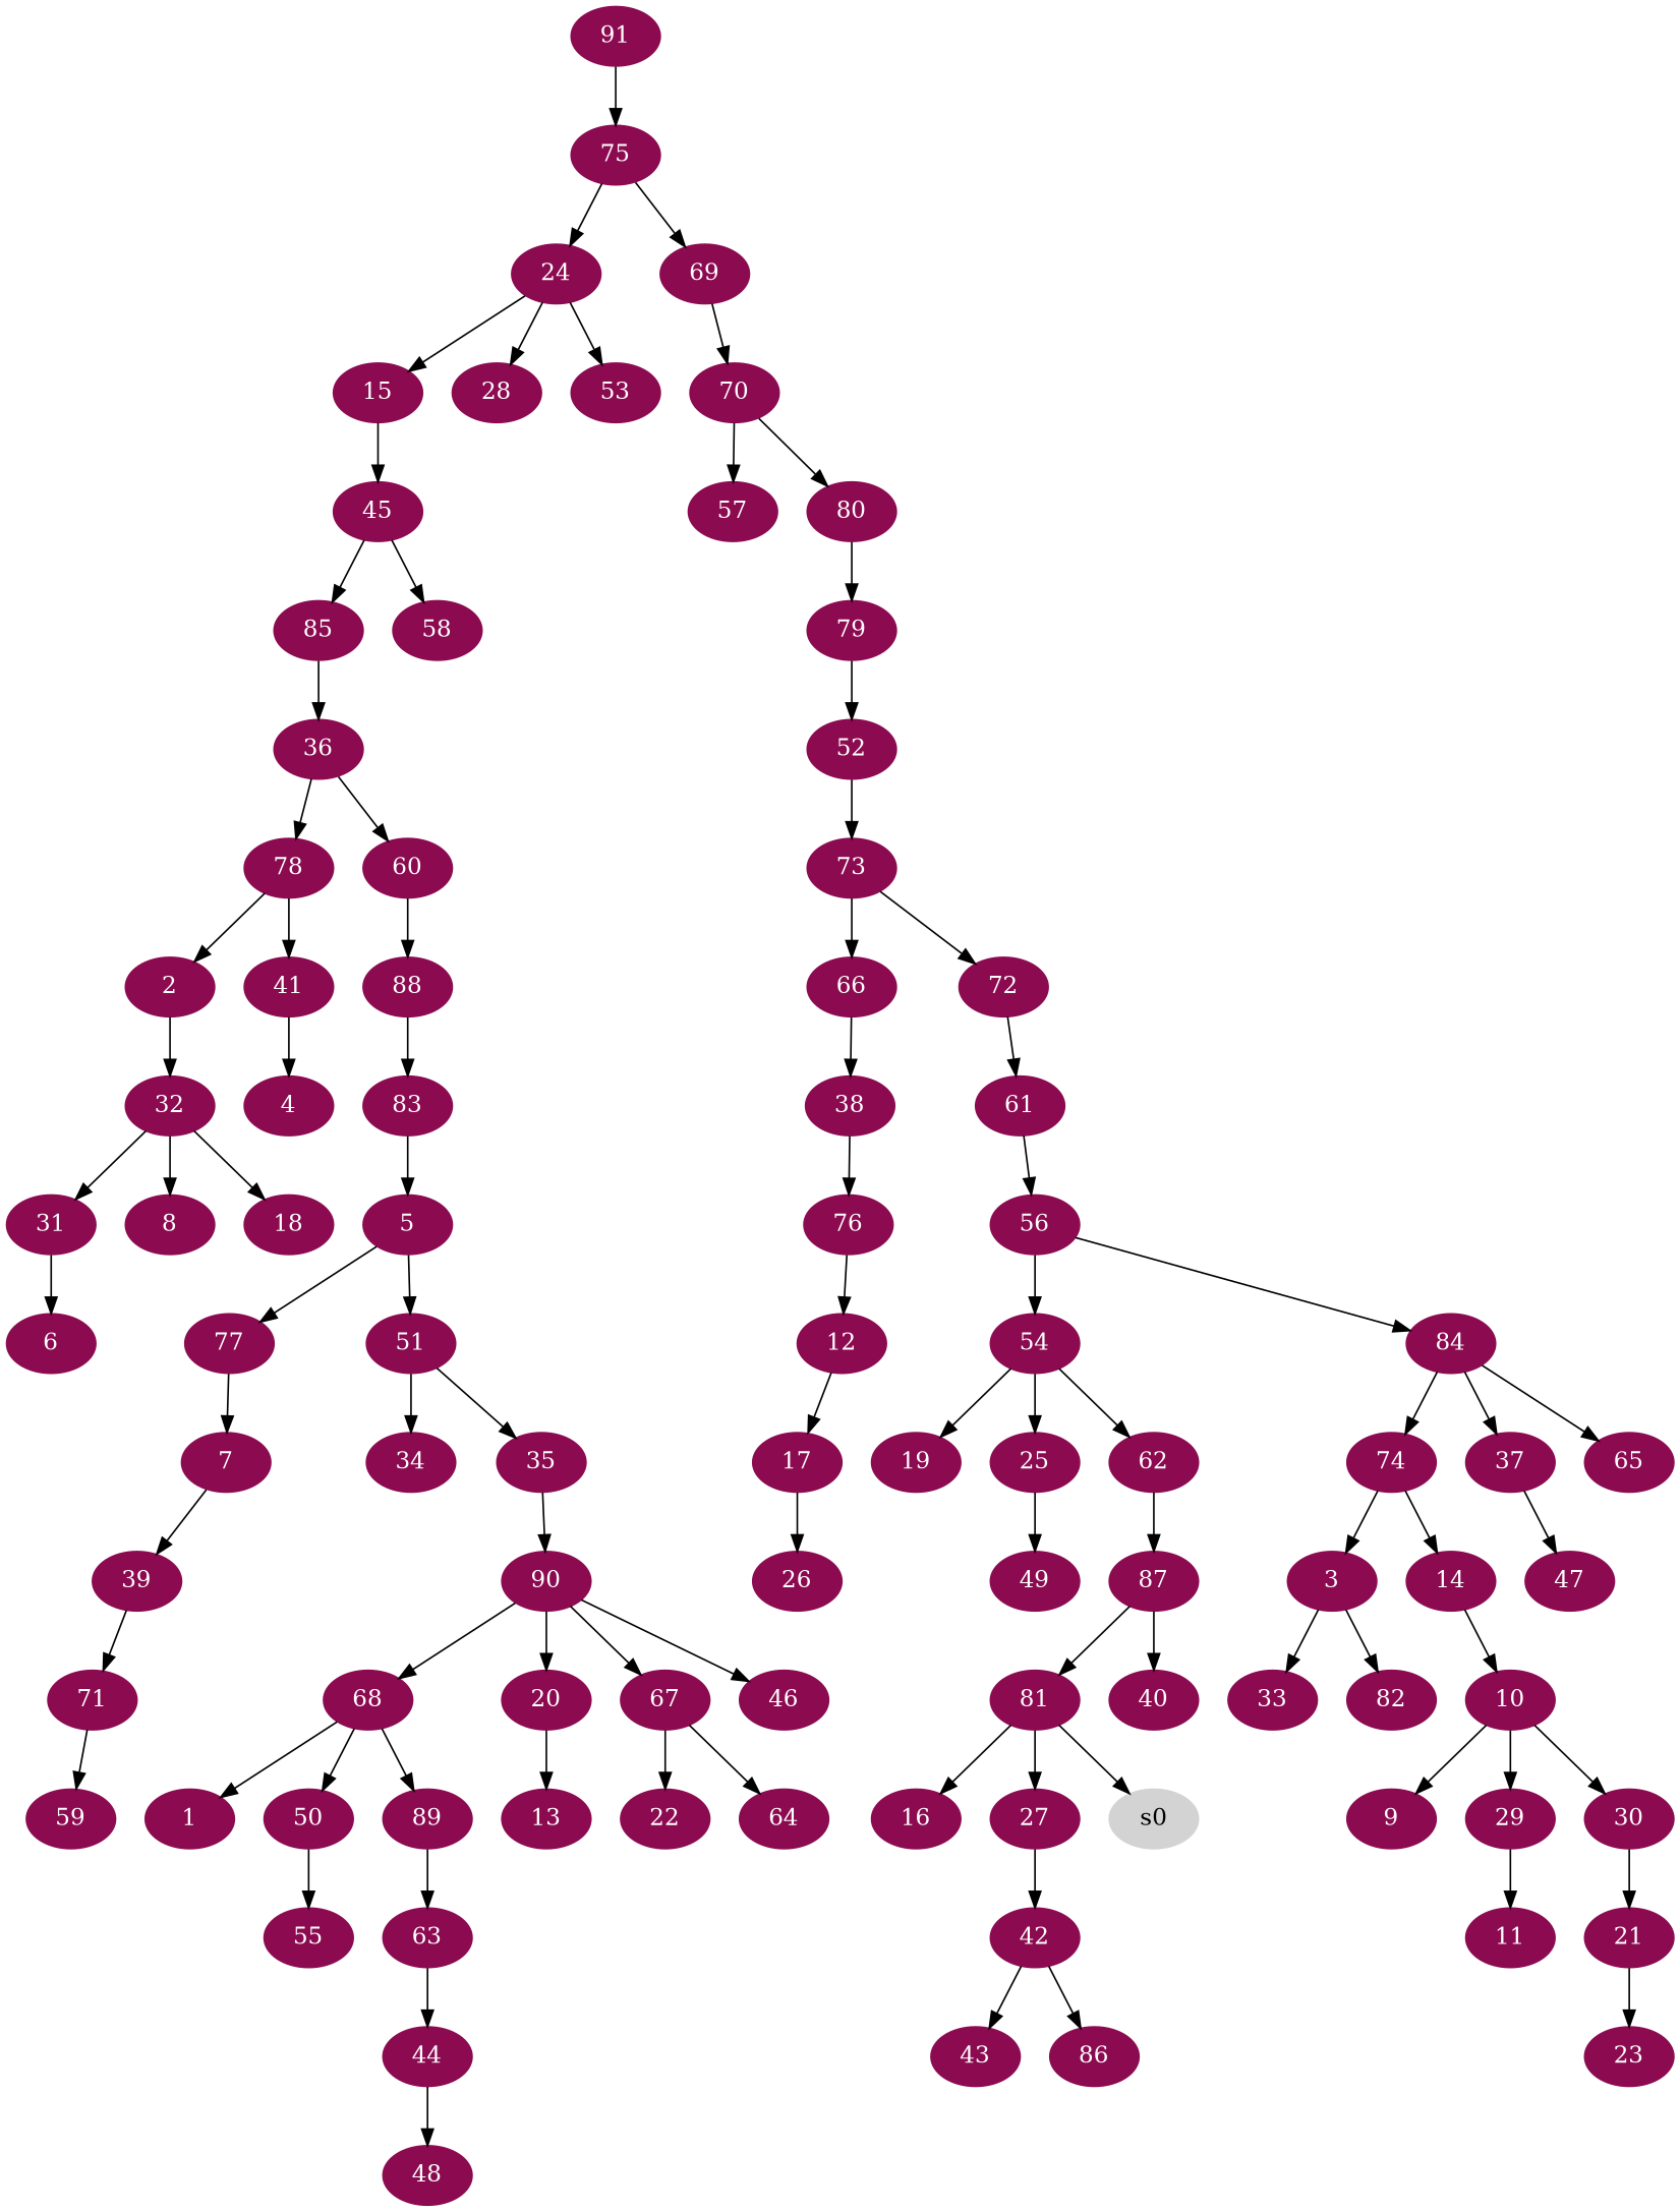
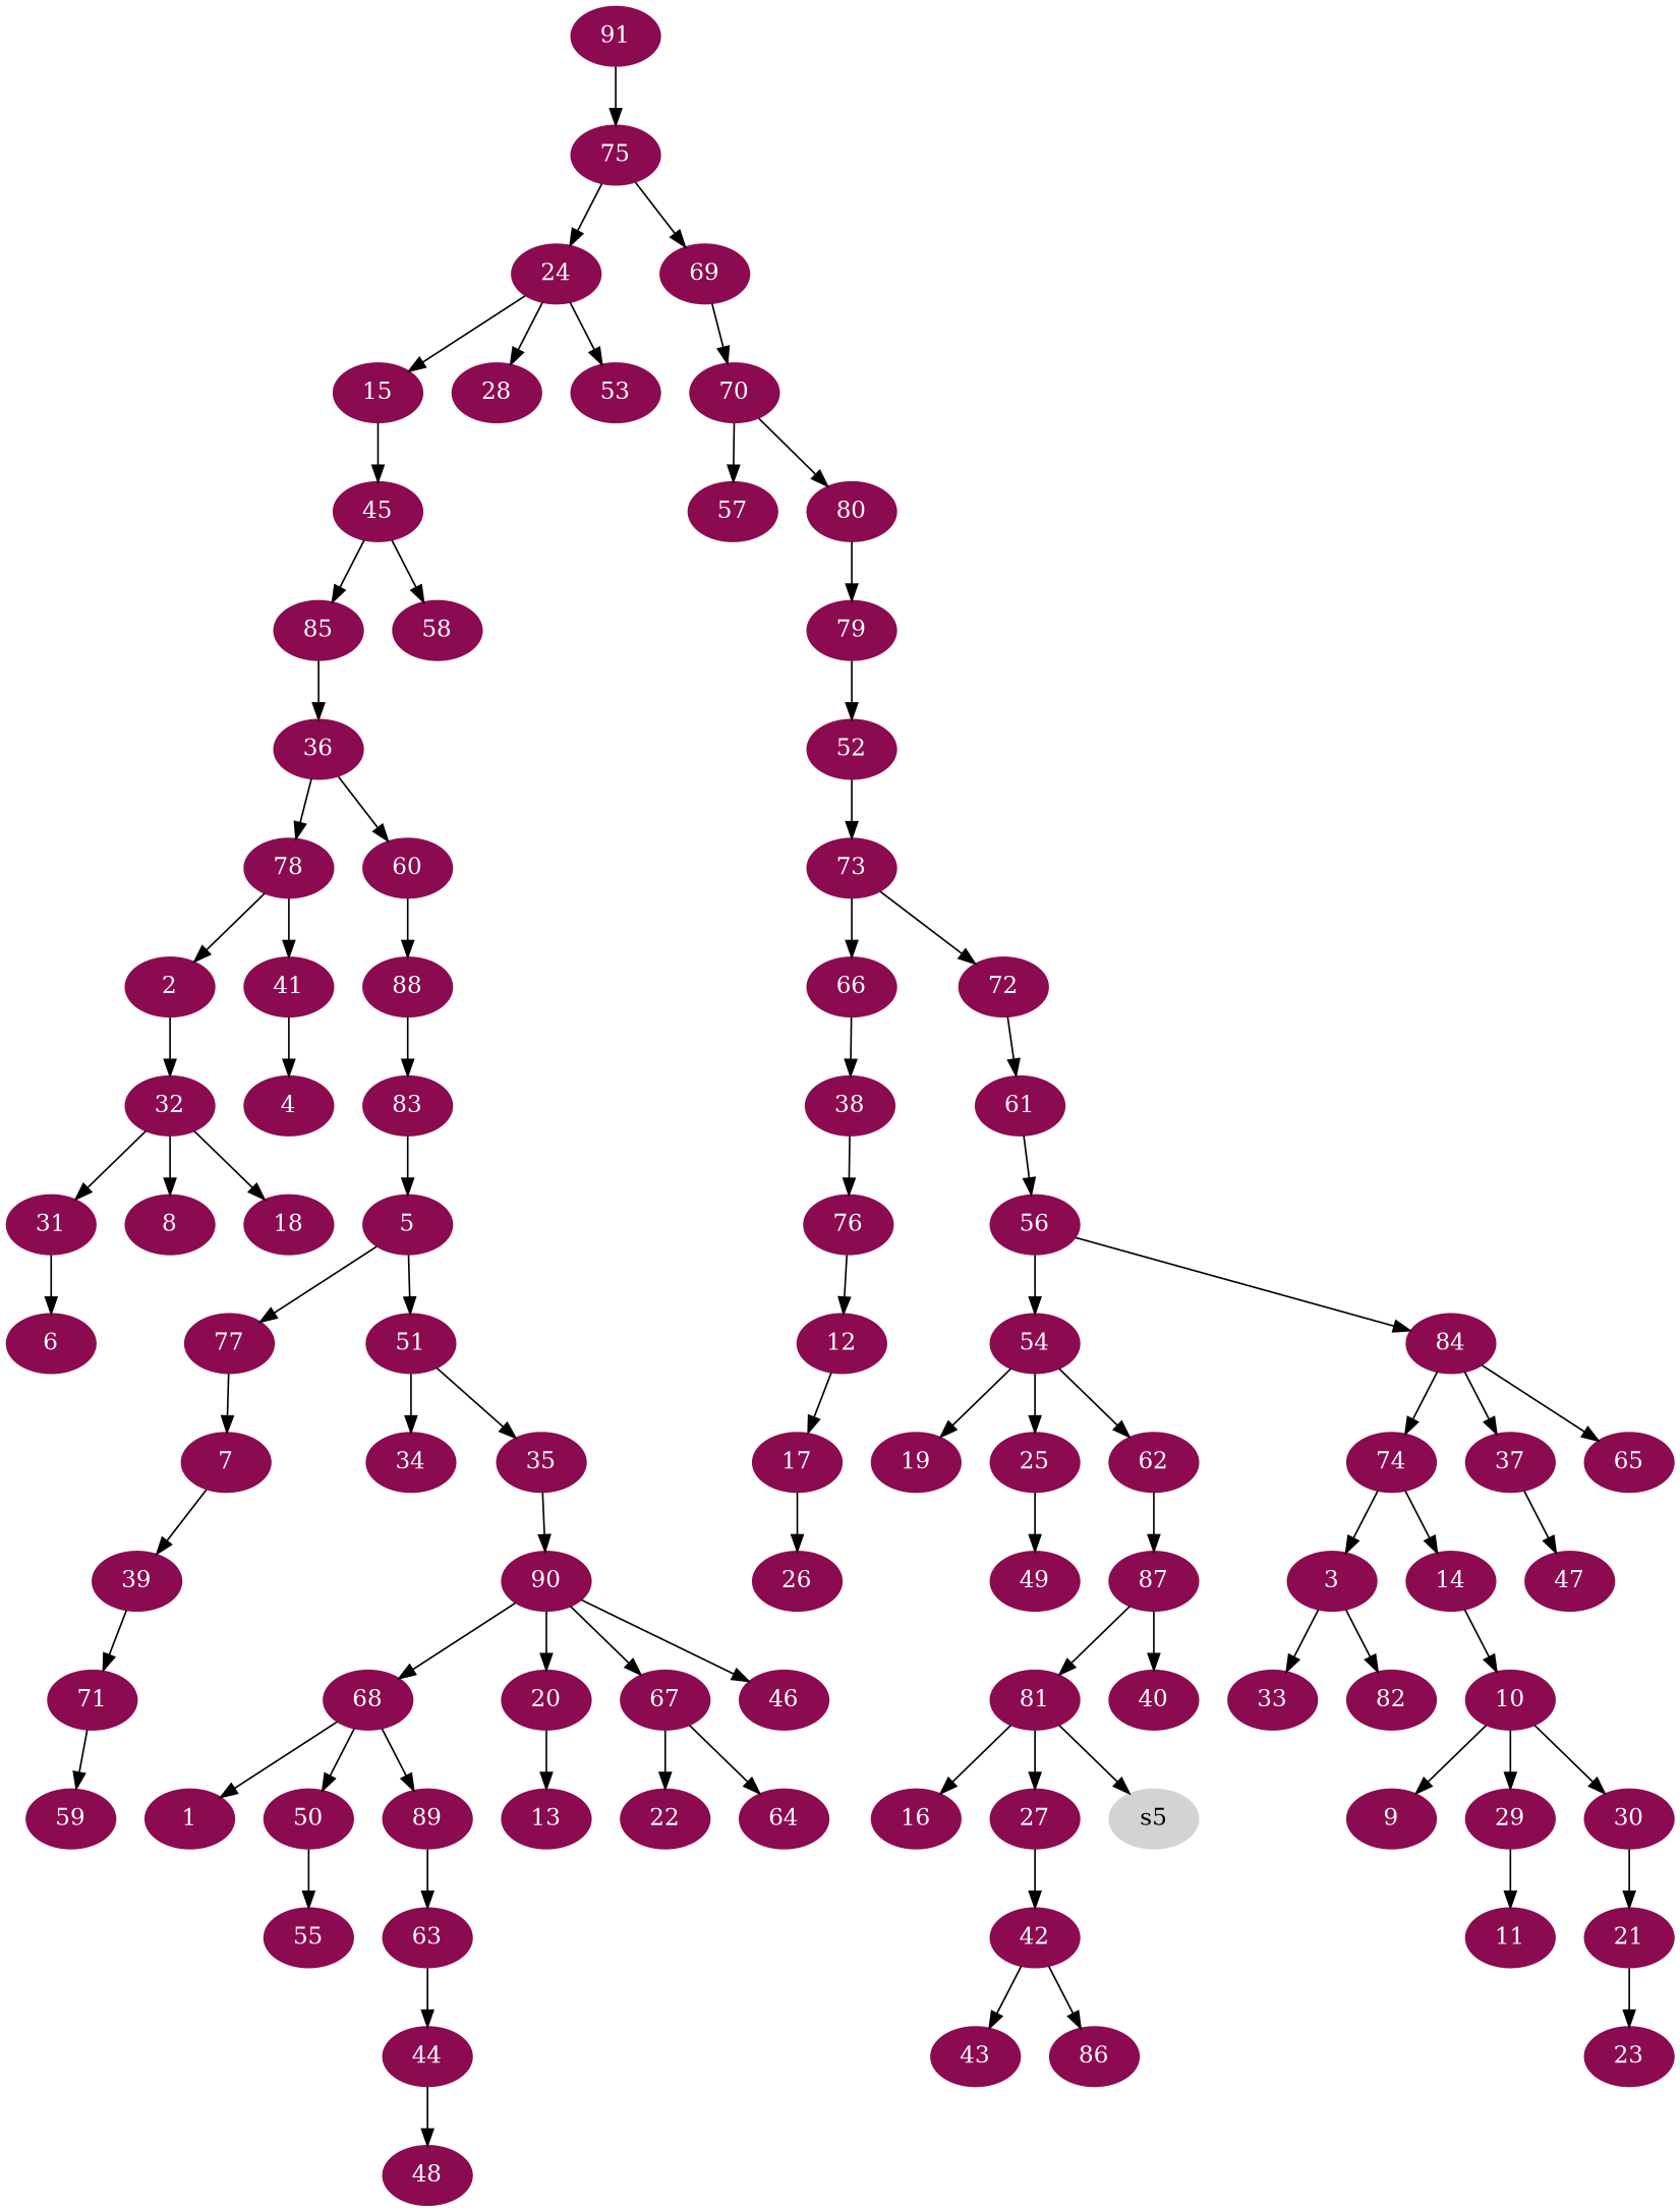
  digraph {
    node [color=deeppink4 fontcolor=white style=filled]
    68
    1
    50
    89
    78
    2
    41
    32
    74
    3
    14
    33
    82
    4
    83
    5
    77
    51
    31
    6
    7
    39
    8
    18
    10
    9
    29
    30
    11
    76
    12
    17
    20
    13
    24
    15
    28
    53
    45
    81
    16
    27
-   s0 [color=lightgrey fontcolor=black]
+   s0 [color=lightgrey fontcolor=black label=s5]
    26
    54
    19
    25
    62
    90
    67
    46
    21
    23
    22
    64
    75
    69
    49
    42
    34
    35
    85
    36
    60
    84
    37
    65
    47
    66
    38
    71
    87
    40
    43
    86
    63
    44
    48
    58
    55
    79
    52
    73
    56
    61
    70
    57
    80
    59
    88
    72
    91
    68 -> 1
    68 -> 50
    68 -> 89
    50 -> 55
    89 -> 63
    78 -> 2
    78 -> 41
    2 -> 32
    41 -> 4
    32 -> 31
    32 -> 8
    32 -> 18
    74 -> 3
    74 -> 14
    3 -> 33
    3 -> 82
    14 -> 10
    83 -> 5
    5 -> 77
    5 -> 51
    77 -> 7
    51 -> 34
    51 -> 35
    31 -> 6
    7 -> 39
    39 -> 71
    10 -> 9
    10 -> 29
    10 -> 30
    29 -> 11
    30 -> 21
    76 -> 12
    12 -> 17
    17 -> 26
    20 -> 13
    24 -> 15
    24 -> 28
    24 -> 53
    15 -> 45
    45 -> 85
    45 -> 58
    81 -> 16
    81 -> 27
    81 -> s0
    27 -> 42
    54 -> 19
    54 -> 25
    54 -> 62
    25 -> 49
    62 -> 87
    90 -> 68
    90 -> 20
    90 -> 67
    90 -> 46
    67 -> 22
    67 -> 64
    21 -> 23
    75 -> 24
    75 -> 69
    69 -> 70
    42 -> 43
    42 -> 86
    35 -> 90
    85 -> 36
    36 -> 78
    36 -> 60
    60 -> 88
    84 -> 74
    84 -> 37
    84 -> 65
    37 -> 47
    66 -> 38
    38 -> 76
    71 -> 59
    87 -> 81
    87 -> 40
    63 -> 44
    44 -> 48
    79 -> 52
    52 -> 73
    73 -> 66
    73 -> 72
    56 -> 54
    56 -> 84
    61 -> 56
    70 -> 57
    70 -> 80
    80 -> 79
    88 -> 83
    72 -> 61
    91 -> 75
  }
